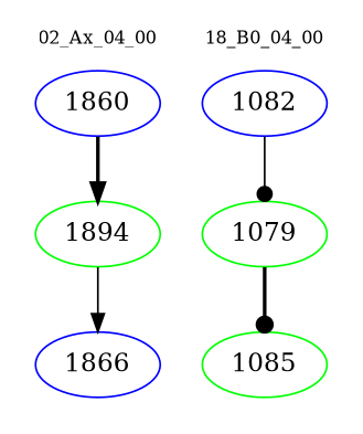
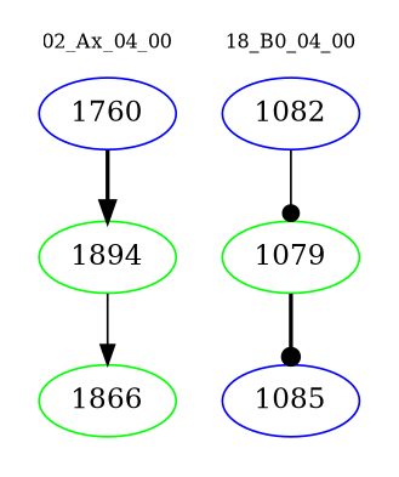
  digraph {
    node [color=blue]
    edge [arrowhead=normal color=black style=bold]
-   n1 [label=1860]
+   n1 [label=1760]
    n2 [color=green label=1894]
-   n3 [label=1866]
+   n3 [color=green label=1866]
    n4 [label=1082]
    n5 [color=green label=1079]
-   n6 [color=green label=1085]
+   n6 [label=1085]
    subgraph cluster_1 {
      color=white
      fontsize=10
      label="02_Ax_04_00"
      n1
      n2
      n3
    }
    subgraph cluster_2 {
      color=white
      fontsize=10
      label="18_B0_04_00"
      n4
      n5
      n6
    }
    n1 -> n2
    n2 -> n3 [style=solid]
    n4 -> n5 [arrowhead=dot style=solid]
    n5 -> n6 [arrowhead=dot]
  }
